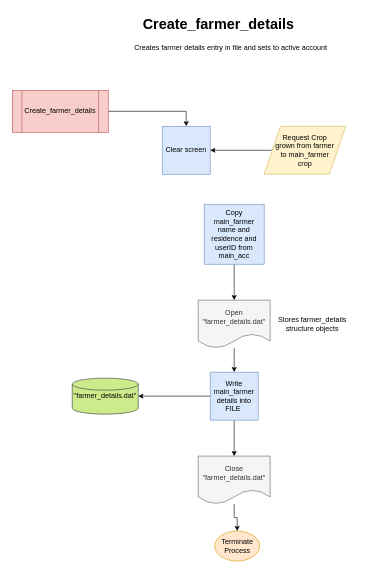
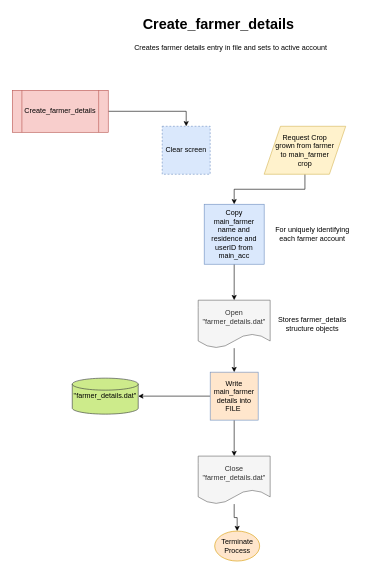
  <mxCell id="0" />
  <mxCell id="1" parent="0" />
  <mxCell id="2" style="edgeStyle=orthogonalEdgeStyle;rounded=0;orthogonalLoop=1;jettySize=auto;html=1;entryX=0.5;entryY=0;entryDx=0;entryDy=0;" parent="1" source="3" target="4" edge="1"><mxGeometry relative="1" as="geometry" /></mxCell>
  <mxCell id="3" value="Create_farmer_details" style="shape=process;whiteSpace=wrap;html=1;backgroundOutline=1;strokeWidth=1;fillColor=#f8cecc;strokeColor=#b85450;" parent="1" vertex="1"><mxGeometry x="20" y="150" width="160" height="70" as="geometry" /></mxCell>
- <mxCell id="4" value="Clear screen" style="whiteSpace=wrap;html=1;aspect=fixed;strokeWidth=1;fillColor=#dae8fc;strokeColor=#6c8ebf;" parent="1" vertex="1"><mxGeometry x="270" y="210" width="80" height="80" as="geometry" /></mxCell>
- <mxCell id="5" style="edgeStyle=orthogonalEdgeStyle;rounded=0;orthogonalLoop=1;jettySize=auto;html=1;" parent="1" source="6" target="4" edge="1"><mxGeometry relative="1" as="geometry" /></mxCell>
+ <mxCell id="4" value="Clear screen" style="whiteSpace=wrap;html=1;aspect=fixed;strokeWidth=1;fillColor=#dae8fc;strokeColor=#6c8ebf;dashed=1;" parent="1" vertex="1"><mxGeometry x="270" y="210" width="80" height="80" as="geometry" /></mxCell>
+ <mxCell id="5" style="edgeStyle=orthogonalEdgeStyle;rounded=0;orthogonalLoop=1;jettySize=auto;html=1;" parent="1" source="6" target="8" edge="1"><mxGeometry relative="1" as="geometry" /></mxCell>
  <mxCell id="6" value="Request Crop grown from farmer to main_farmer crop" style="shape=parallelogram;perimeter=parallelogramPerimeter;whiteSpace=wrap;html=1;strokeWidth=1;spacingLeft=15;spacingRight=15;fillColor=#fff2cc;strokeColor=#d6b656;" parent="1" vertex="1"><mxGeometry x="440" y="210" width="136" height="80" as="geometry" /></mxCell>
  <mxCell id="7" style="edgeStyle=orthogonalEdgeStyle;rounded=0;orthogonalLoop=1;jettySize=auto;html=1;entryX=0.5;entryY=0;entryDx=0;entryDy=0;" parent="1" source="8" target="10" edge="1"><mxGeometry relative="1" as="geometry" /></mxCell>
  <mxCell id="8" value="Copy main_farmer name and residence and userID from main_acc" style="whiteSpace=wrap;html=1;aspect=fixed;strokeWidth=1;fillColor=#dae8fc;strokeColor=#6c8ebf;" parent="1" vertex="1"><mxGeometry x="340" y="340" width="100" height="100" as="geometry" /></mxCell>
  <mxCell id="9" style="edgeStyle=orthogonalEdgeStyle;rounded=0;orthogonalLoop=1;jettySize=auto;html=1;entryX=0.5;entryY=0;entryDx=0;entryDy=0;" parent="1" source="10" target="13" edge="1"><mxGeometry relative="1" as="geometry" /></mxCell>
  <mxCell id="10" value="Open &quot;farmer_details.dat&quot;" style="shape=document;whiteSpace=wrap;html=1;boundedLbl=1;strokeWidth=1;fillColor=#f5f5f5;strokeColor=#666666;fontColor=#333333;" parent="1" vertex="1"><mxGeometry x="330" y="500" width="120" height="80" as="geometry" /></mxCell>
  <mxCell id="11" style="edgeStyle=orthogonalEdgeStyle;rounded=0;orthogonalLoop=1;jettySize=auto;html=1;entryX=1;entryY=0.5;entryDx=0;entryDy=0;entryPerimeter=0;" parent="1" source="13" target="14" edge="1"><mxGeometry relative="1" as="geometry" /></mxCell>
  <mxCell id="12" style="edgeStyle=orthogonalEdgeStyle;rounded=0;orthogonalLoop=1;jettySize=auto;html=1;entryX=0.5;entryY=0;entryDx=0;entryDy=0;" parent="1" source="13" target="16" edge="1"><mxGeometry relative="1" as="geometry" /></mxCell>
- <mxCell id="13" value="Write main_farmer details into FILE&amp;nbsp;" style="whiteSpace=wrap;html=1;aspect=fixed;strokeWidth=1;fillColor=#dae8fc;strokeColor=#6c8ebf;" parent="1" vertex="1"><mxGeometry x="350" y="620" width="80" height="80" as="geometry" /></mxCell>
+ <mxCell id="13" value="Write main_farmer details into FILE&amp;nbsp;" style="whiteSpace=wrap;html=1;aspect=fixed;strokeWidth=1;fillColor=#ffe6cc;strokeColor=#6c8ebf;" parent="1" vertex="1"><mxGeometry x="350" y="620" width="80" height="80" as="geometry" /></mxCell>
  <mxCell id="14" value="&quot;farmer_details.dat&quot;" style="strokeWidth=1;html=1;shape=mxgraph.flowchart.database;whiteSpace=wrap;fillColor=#cdeb8b;strokeColor=#36393d;" parent="1" vertex="1"><mxGeometry x="120" y="630" width="110" height="60" as="geometry" /></mxCell>
  <mxCell id="15" value="" style="edgeStyle=orthogonalEdgeStyle;rounded=0;orthogonalLoop=1;jettySize=auto;html=1;" parent="1" source="16" target="17" edge="1"><mxGeometry relative="1" as="geometry" /></mxCell>
  <mxCell id="16" value="Close &quot;farmer_details.dat&quot;" style="shape=document;whiteSpace=wrap;html=1;boundedLbl=1;strokeWidth=1;fillColor=#f5f5f5;strokeColor=#666666;fontColor=#333333;" parent="1" vertex="1"><mxGeometry x="330" y="760" width="120" height="80" as="geometry" /></mxCell>
  <mxCell id="17" value="Terminate Process" style="ellipse;whiteSpace=wrap;html=1;strokeWidth=1;fillColor=#ffe6cc;strokeColor=#d79b00;" parent="1" vertex="1"><mxGeometry x="357.5" y="885" width="75" height="50" as="geometry" /></mxCell>
  <mxCell id="18" value="&lt;h1&gt;Create_farmer_details&lt;/h1&gt;" style="text;html=1;strokeColor=none;fillColor=none;spacing=5;spacingTop=-20;whiteSpace=wrap;overflow=hidden;rounded=0;" vertex="1" parent="1"><mxGeometry x="233" y="20" width="271" height="40" as="geometry" /></mxCell>
  <mxCell id="19" value="&lt;span style=&quot;text-align: left&quot;&gt;Creates farmer details entry in file and sets to active account&lt;/span&gt;" style="text;html=1;align=center;verticalAlign=middle;resizable=0;points=[];autosize=1;" vertex="1" parent="1"><mxGeometry x="214" y="70" width="340" height="20" as="geometry" /></mxCell>
+ <mxCell id="20" value="For uniquely identifying&lt;br&gt;each farmer account" style="text;html=1;align=center;verticalAlign=middle;resizable=0;points=[];autosize=1;" vertex="1" parent="1"><mxGeometry x="450" y="375" width="140" height="30" as="geometry" /></mxCell>
  <mxCell id="21" value="Stores farmer_details&lt;br&gt;structure objects" style="text;html=1;align=center;verticalAlign=middle;resizable=0;points=[];autosize=1;" vertex="1" parent="1"><mxGeometry x="455" y="525" width="130" height="30" as="geometry" /></mxCell>
